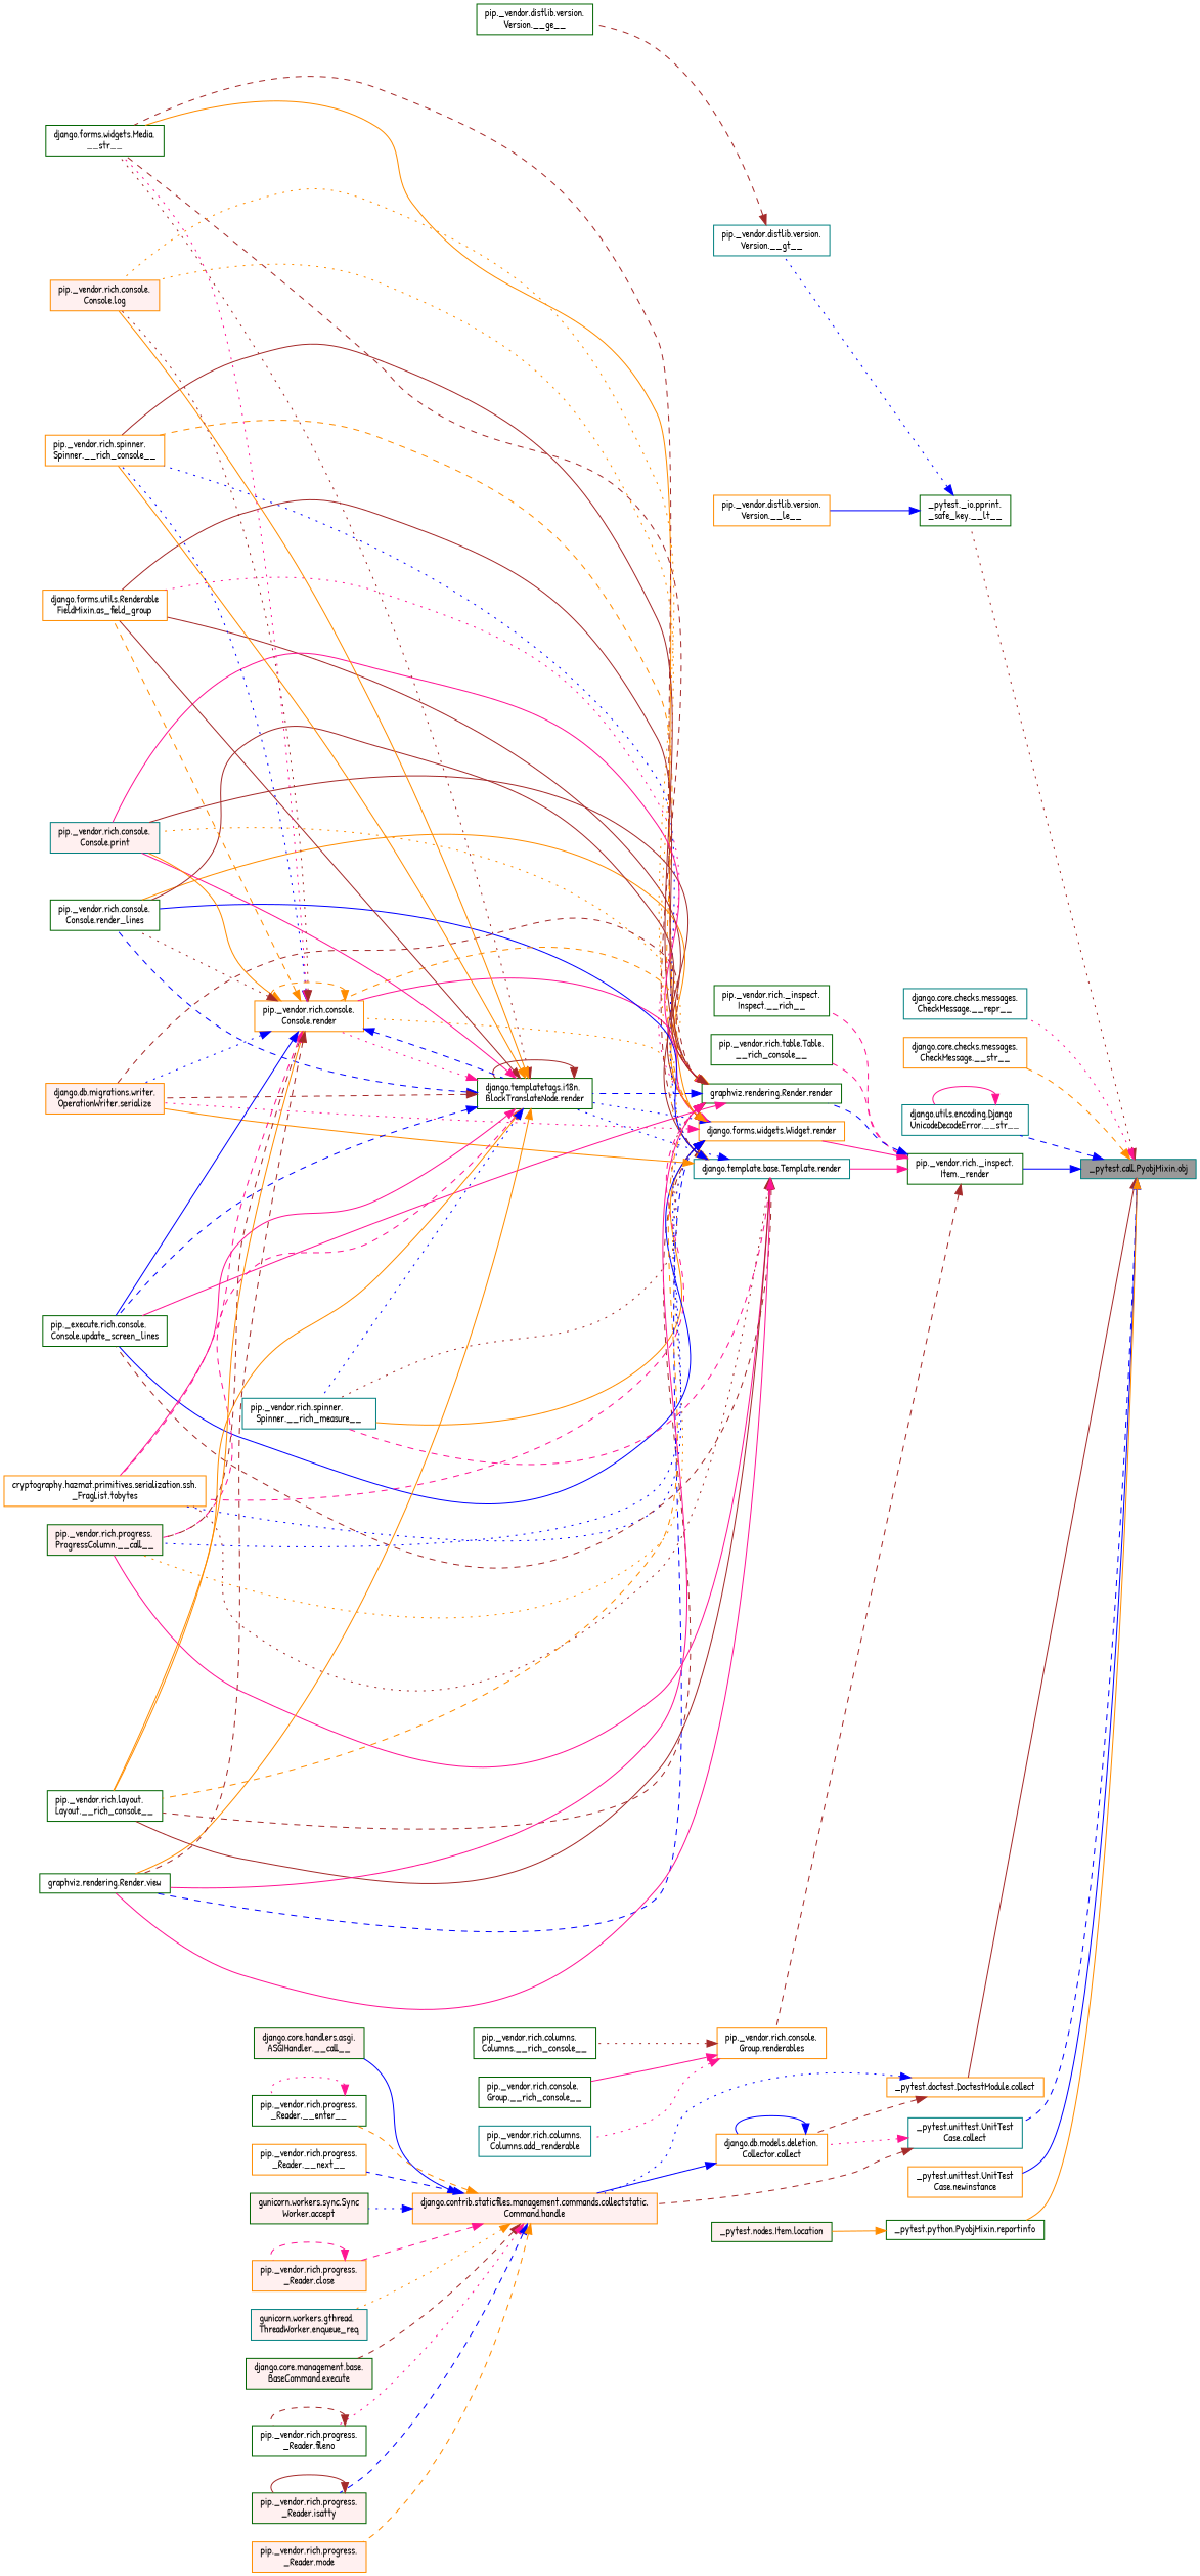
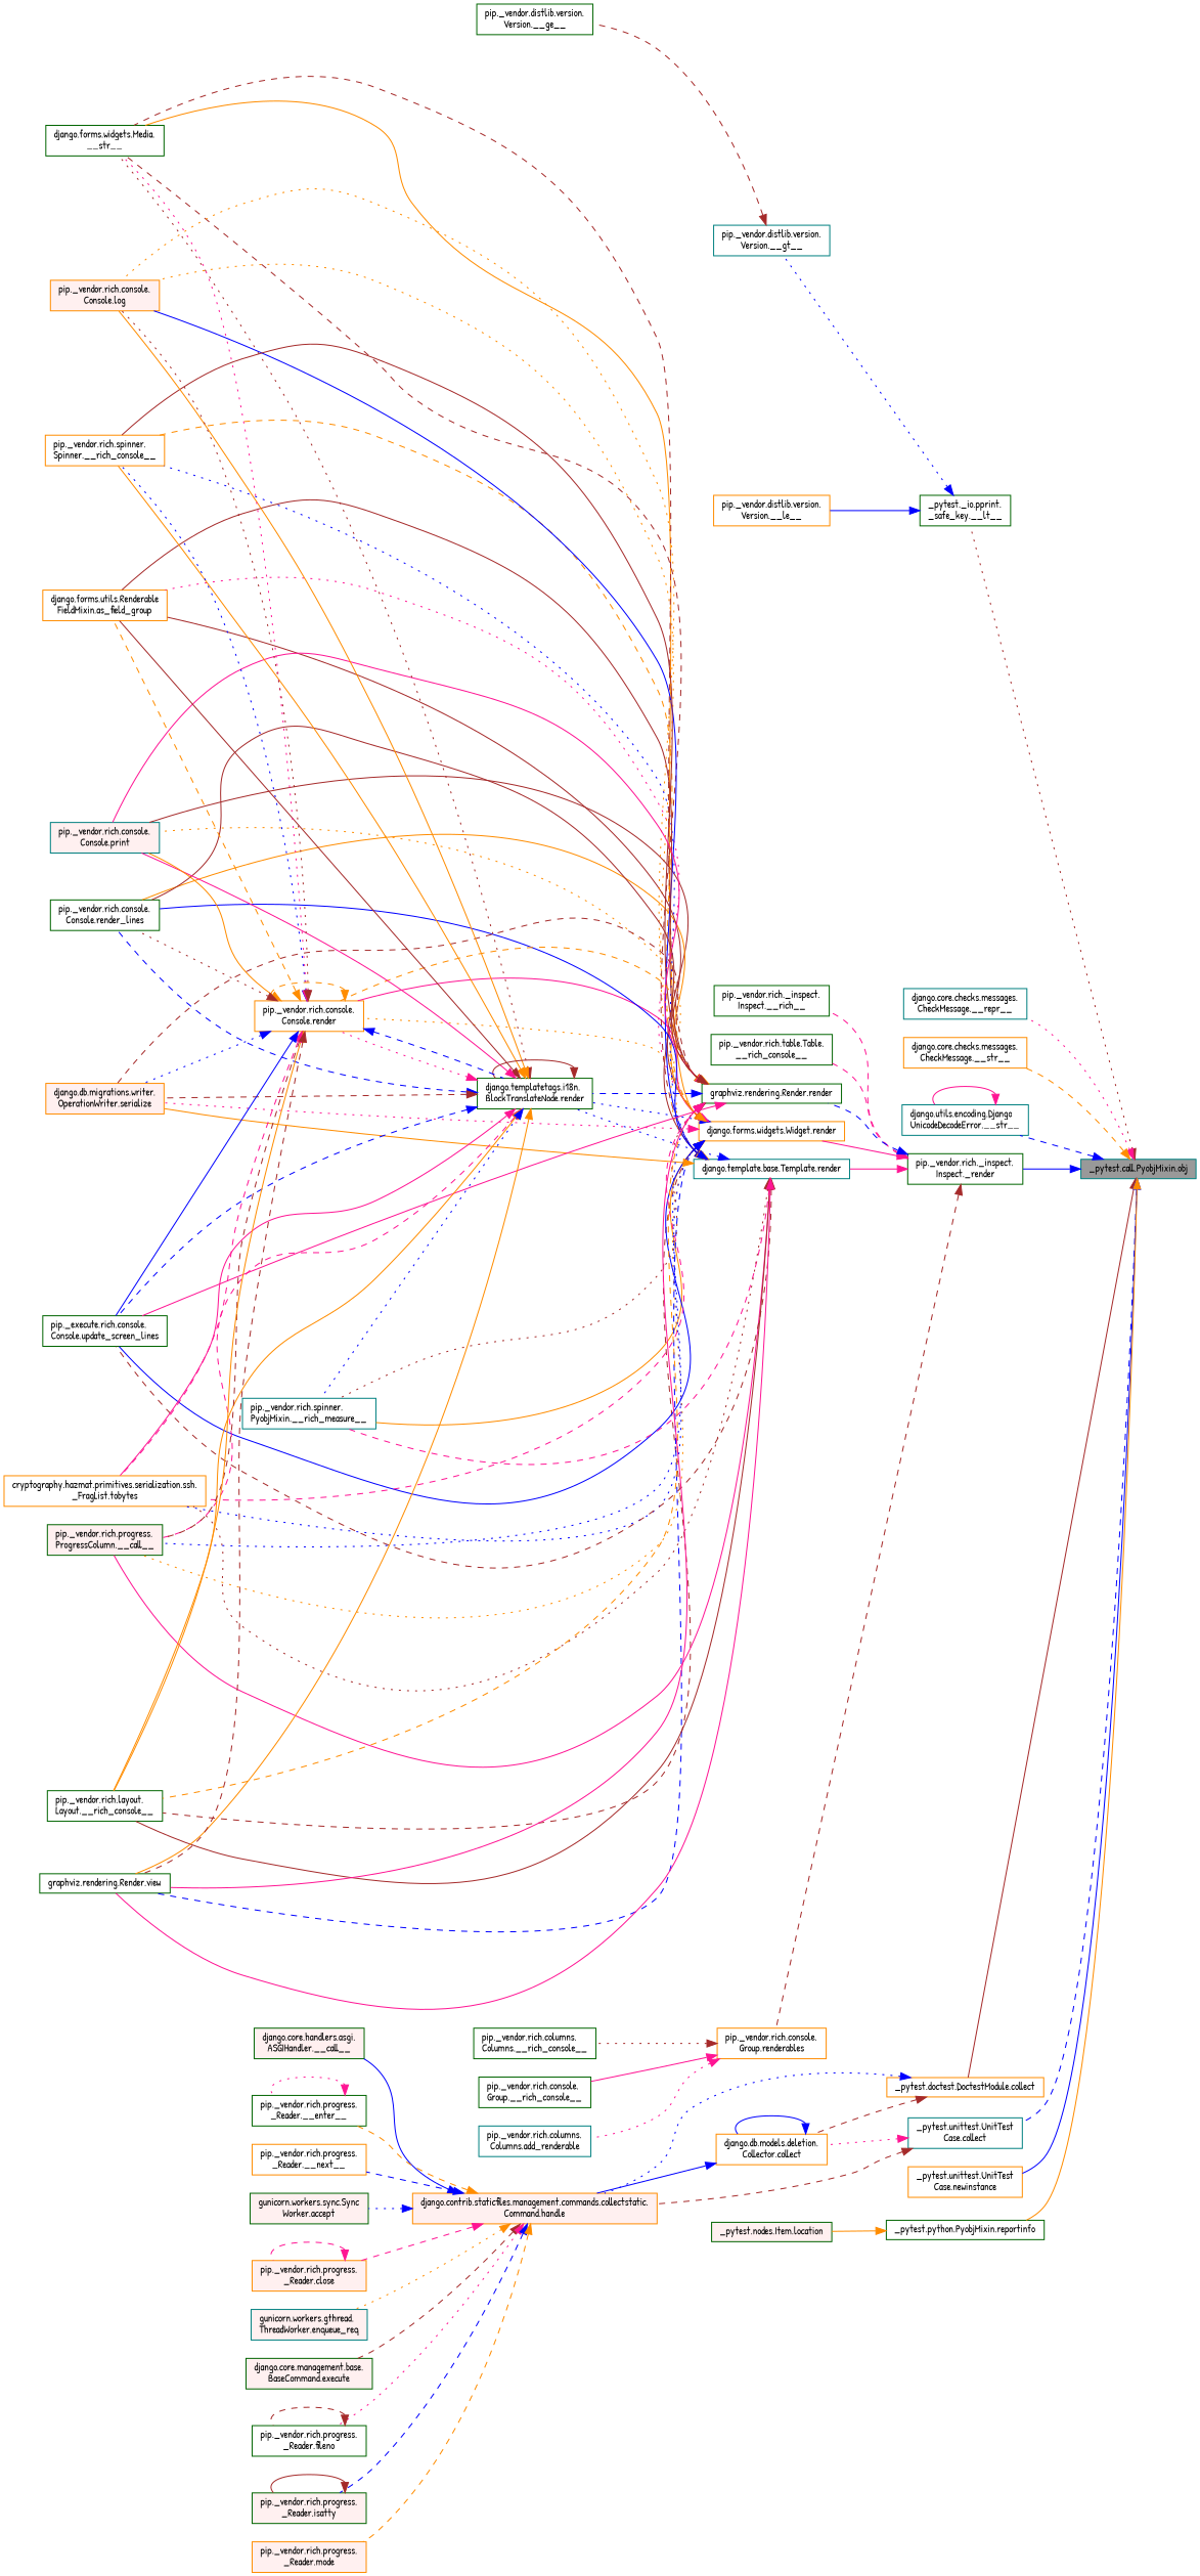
  digraph {
    fontname="Patrick Hand"
    rankdir=RL
    node [color=darkgreen fillcolor=white fontname="Patrick Hand" fontsize=10 shape=box style=filled]
    edge [color=brown dir=back fontname="Patrick Hand" fontsize=10 labelfontname=Helvetica labelfontsize=10 style=solid]
    n1 [color=teal fillcolor=grey60 fontcolor=black height=0.2 label="_pytest.call.PyobjMixin.obj" width=0.4]
    n2 [height=0.2 label="_pytest._io.pprint.\l_safe_key.__lt__" width=0.4]
    n3 [color=teal height=0.2 label="django.core.checks.messages.\lCheckMessage.__repr__" width=0.4]
    n4 [color=darkorange height=0.2 label="django.core.checks.messages.\lCheckMessage.__str__" width=0.4]
    n5 [color=teal height=0.2 label="django.utils.encoding.Django\lUnicodeDecodeError.__str__" width=0.4]
-   n6 [height=0.2 label="pip._vendor.rich._inspect.\lItem._render" width=0.4]
+   n6 [height=0.2 label="pip._vendor.rich._inspect.\lInspect._render" width=0.4]
    n7 [color=darkorange height=0.2 label="_pytest.doctest.DoctestModule.collect" width=0.4]
    n8 [color=teal height=0.2 label="_pytest.unittest.UnitTest\lCase.collect" width=0.4]
    n9 [color=darkorange height=0.2 label="_pytest.unittest.UnitTest\lCase.newinstance" width=0.4]
    n10 [height=0.2 label="_pytest.python.PyobjMixin.reportinfo" width=0.4]
    n11 [color=teal height=0.2 label="pip._vendor.distlib.version.\lVersion.__gt__" width=0.4]
    n12 [color=darkorange height=0.2 label="pip._vendor.distlib.version.\lVersion.__le__" width=0.4]
    n13 [height=0.2 label="pip._vendor.rich._inspect.\lInspect.__rich__" width=0.4]
    n14 [height=0.2 label="pip._vendor.rich.table.Table.\l__rich_console__" width=0.4]
    n15 [color=darkorange height=0.2 label="django.forms.widgets.Widget.render" width=0.4]
    n16 [color=teal height=0.2 label="django.template.base.Template.render" width=0.4]
    n17 [height=0.2 label="graphviz.rendering.Render.render" width=0.4]
    n18 [color=darkorange height=0.2 label="pip._vendor.rich.console.\lGroup.renderables" width=0.4]
    n19 [color=darkorange height=0.2 label="django.db.models.deletion.\lCollector.collect" width=0.4]
    n20 [color=darkorange fillcolor="#FFF0F0" height=0.2 label="django.contrib.staticfiles.management.commands.collectstatic.\lCommand.handle" width=0.4]
    n21 [fillcolor="#FFF0F0" height=0.2 label="_pytest.nodes.Item.location" width=0.4]
    n22 [height=0.2 label="pip._vendor.distlib.version.\lVersion.__ge__" width=0.4]
    n23 [fillcolor="#FFF0F0" height=0.2 label="pip._vendor.rich.progress.\lProgressColumn.__call__" width=0.4]
    n24 [height=0.2 label="pip._vendor.rich.layout.\lLayout.__rich_console__" width=0.4]
    n25 [color=darkorange height=0.2 label="pip._vendor.rich.spinner.\lSpinner.__rich_console__" width=0.4]
-   n26 [color=teal height=0.2 label="pip._vendor.rich.spinner.\lSpinner.__rich_measure__" width=0.4]
+   n26 [color=teal height=0.2 label="pip._vendor.rich.spinner.\lPyobjMixin.__rich_measure__" width=0.4]
    n27 [height=0.2 label="django.forms.widgets.Media.\l__str__" width=0.4]
    n28 [color=darkorange height=0.2 label="django.forms.utils.Renderable\lFieldMixin.as_field_group" width=0.4]
    n29 [color=darkorange fillcolor="#FFF0F0" height=0.2 label="pip._vendor.rich.console.\lConsole.log" width=0.4]
    n30 [color=teal fillcolor="#FFF0F0" height=0.2 label="pip._vendor.rich.console.\lConsole.print" width=0.4]
    n31 [height=0.2 label="django.templatetags.i18n.\lBlockTranslateNode.render" width=0.4]
    n32 [color=darkorange height=0.2 label="pip._vendor.rich.console.\lConsole.render" width=0.4]
    n33 [height=0.2 label="pip._vendor.rich.console.\lConsole.render_lines" width=0.4]
    n34 [color=darkorange fillcolor="#FFF0F0" height=0.2 label="django.db.migrations.writer.\lOperationWriter.serialize" width=0.4]
    n35 [color=darkorange height=0.2 label="cryptography.hazmat.primitives.serialization.ssh.\l_FragList.tobytes" width=0.4]
    n36 [height=0.2 label="pip._execute.rich.console.\lConsole.update_screen_lines" width=0.4]
    n37 [height=0.2 label="graphviz.rendering.Render.view" width=0.4]
    n38 [height=0.2 label="pip._vendor.rich.columns.\lColumns.__rich_console__" width=0.4]
    n39 [height=0.2 label="pip._vendor.rich.console.\lGroup.__rich_console__" width=0.4]
    n40 [color=teal height=0.2 label="pip._vendor.rich.columns.\lColumns.add_renderable" width=0.4]
    n41 [fillcolor="#FFF0F0" height=0.2 label="django.core.handlers.asgi.\lASGIHandler.__call__" width=0.4]
    n42 [height=0.2 label="pip._vendor.rich.progress.\l_Reader.__enter__" width=0.4]
    n43 [color=darkorange height=0.2 label="pip._vendor.rich.progress.\l_Reader.__next__" width=0.4]
    n44 [fillcolor="#FFF0F0" height=0.2 label="gunicorn.workers.sync.Sync\lWorker.accept" width=0.4]
    n45 [color=darkorange fillcolor="#FFF0F0" height=0.2 label="pip._vendor.rich.progress.\l_Reader.close" width=0.4]
    n46 [color=teal fillcolor="#FFF0F0" height=0.2 label="gunicorn.workers.gthread.\lThreadWorker.enqueue_req" width=0.4]
    n47 [fillcolor="#FFF0F0" height=0.2 label="django.core.management.base.\lBaseCommand.execute" width=0.4]
    n48 [height=0.2 label="pip._vendor.rich.progress.\l_Reader.fileno" width=0.4]
    n49 [fillcolor="#FFF0F0" height=0.2 label="pip._vendor.rich.progress.\l_Reader.isatty" width=0.4]
    n50 [color=darkorange fillcolor="#FFF0F0" height=0.2 label="pip._vendor.rich.progress.\l_Reader.mode" width=0.4]
    n1 -> n2 [style=dotted]
    n1 -> n3 [color=deeppink style=dotted]
    n1 -> n4 [color=darkorange style=dashed]
    n1 -> n5 [color=blue style=dashed]
    n1 -> n6 [color=blue]
    n1 -> n7
    n1 -> n8 [color=blue style=dashed]
    n1 -> n9 [color=blue]
    n1 -> n10 [color=darkorange]
    n2 -> n11 [color=blue style=dotted]
    n2 -> n12 [color=blue]
    n5 -> n5 [color=deeppink]
    n6 -> n13 [color=deeppink style=dashed]
    n6 -> n14 [color=deeppink style=dashed]
    n6 -> n15 [color=deeppink]
    n6 -> n16 [color=deeppink]
    n6 -> n17 [color=blue style=dashed]
    n6 -> n18 [style=dashed]
    n7 -> n19 [style=dashed]
    n7 -> n20 [color=blue style=dotted]
    n8 -> n19 [color=deeppink style=dotted]
    n8 -> n20 [style=dashed]
    n10 -> n21 [color=darkorange]
    n11 -> n22 [style=dashed]
    n15 -> n23 [color=darkorange style=dotted]
    n15 -> n24 [style=dashed]
    n15 -> n25 [color=darkorange style=dashed]
    n15 -> n26 [color=darkorange]
    n15 -> n27 [color=darkorange]
    n15 -> n28 [color=deeppink style=dotted]
    n15 -> n29 [color=darkorange style=dotted]
    n15 -> n30
    n15 -> n31 [color=blue style=dotted]
    n15 -> n32 [color=deeppink]
    n15 -> n33 [color=darkorange]
    n15 -> n34 [color=deeppink style=dotted]
    n15 -> n35 [color=blue style=dotted]
    n15 -> n36 [color=blue]
    n15 -> n37 [color=blue style=dashed]
    n16 -> n23 [color=deeppink]
    n16 -> n24
    n16 -> n25 [color=blue style=dotted]
    n16 -> n26 [color=deeppink style=dashed]
    n16 -> n27 [style=dashed]
    n16 -> n28
+   n16 -> n29 [color=blue]
    n16 -> n30 [color=darkorange style=dotted]
    n16 -> n31 [color=blue style=dotted]
    n16 -> n32 [color=darkorange style=dotted]
    n16 -> n33 [color=blue]
    n16 -> n34 [color=darkorange]
    n16 -> n35 [style=dotted]
    n16 -> n36 [style=dashed]
    n16 -> n37 [color=deeppink]
    n17 -> n23 [color=blue style=dotted]
    n17 -> n24 [color=darkorange style=dashed]
    n17 -> n25
    n17 -> n26 [style=dotted]
    n17 -> n27 [style=dashed]
    n17 -> n28
    n17 -> n29 [color=darkorange style=dotted]
    n17 -> n30 [color=deeppink]
    n17 -> n31 [color=blue style=dashed]
    n17 -> n32 [color=darkorange style=dashed]
    n17 -> n33
    n17 -> n34 [style=dashed]
    n17 -> n35 [color=deeppink style=dashed]
    n17 -> n36 [color=deeppink]
    n17 -> n37 [color=deeppink]
    n18 -> n38 [style=dotted]
    n18 -> n39 [color=deeppink]
    n18 -> n40 [color=deeppink style=dotted]
    n19 -> n19 [color=blue]
    n19 -> n20 [color=blue]
    n20 -> n41 [color=blue]
    n20 -> n42 [color=darkorange style=dashed]
    n20 -> n43 [color=blue style=dashed]
    n20 -> n44 [color=blue style=dotted]
    n20 -> n45 [color=deeppink style=dashed]
    n20 -> n46 [color=darkorange style=dotted]
    n20 -> n47 [style=dashed]
    n20 -> n48 [color=deeppink style=dotted]
    n20 -> n49 [color=blue style=dashed]
    n20 -> n50 [color=darkorange style=dashed]
    n31 -> n23 [color=deeppink style=dashed]
    n31 -> n24 [color=darkorange]
    n31 -> n25 [color=darkorange]
    n31 -> n26 [color=blue style=dotted]
    n31 -> n27 [style=dotted]
    n31 -> n28
    n31 -> n29 [color=darkorange]
    n31 -> n30 [color=deeppink]
    n31 -> n31
    n31 -> n32 [color=deeppink style=dotted]
    n31 -> n33 [color=blue style=dashed]
    n31 -> n34 [style=dashed]
    n31 -> n35 [color=deeppink]
    n31 -> n36 [color=blue style=dashed]
    n31 -> n37 [color=darkorange]
    n32 -> n23 [style=dashed]
    n32 -> n24 [color=darkorange]
    n32 -> n25 [color=blue style=dotted]
    n32 -> n27 [color=deeppink style=dotted]
    n32 -> n28 [color=darkorange style=dashed]
    n32 -> n29 [style=dotted]
    n32 -> n30 [color=darkorange]
    n32 -> n31 [color=blue style=dashed]
    n32 -> n32 [color=darkorange style=dashed]
    n32 -> n33 [style=dotted]
    n32 -> n34 [color=blue style=dotted]
    n32 -> n35 [color=deeppink style=dashed]
    n32 -> n36 [color=blue]
    n32 -> n37 [style=dashed]
    n42 -> n42 [color=deeppink style=dotted]
    n45 -> n45 [color=deeppink style=dashed]
    n48 -> n48 [style=dashed]
    n49 -> n49
  }
